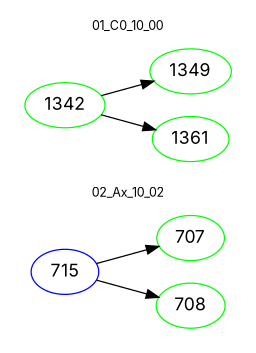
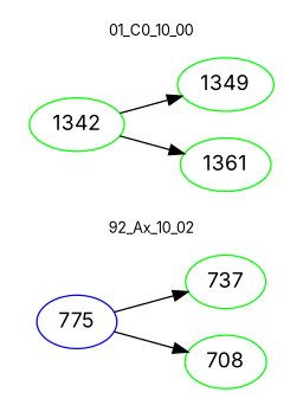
  digraph {
    fontname=Inter
    rankdir=LR
    node [color=green fontname=Inter]
    edge [color=black fontname=Inter]
-   n1 [color=blue label=715]
+   n1 [color=blue label=775]
    n2 [label=708]
-   n3 [label=707]
+   n3 [label=737]
    n4 [label=1342]
    n5 [label=1361]
    n6 [label=1349]
    subgraph cluster_1 {
      color=white
      fontsize=10
-     label="02_Ax_10_02"
+     label="92_Ax_10_02"
      n1
      n2
      n3
    }
    subgraph cluster_2 {
      color=white
      fontsize=10
      label="01_C0_10_00"
      n4
      n5
      n6
    }
    n1 -> n2
    n1 -> n3
    n4 -> n5
    n4 -> n6
  }
